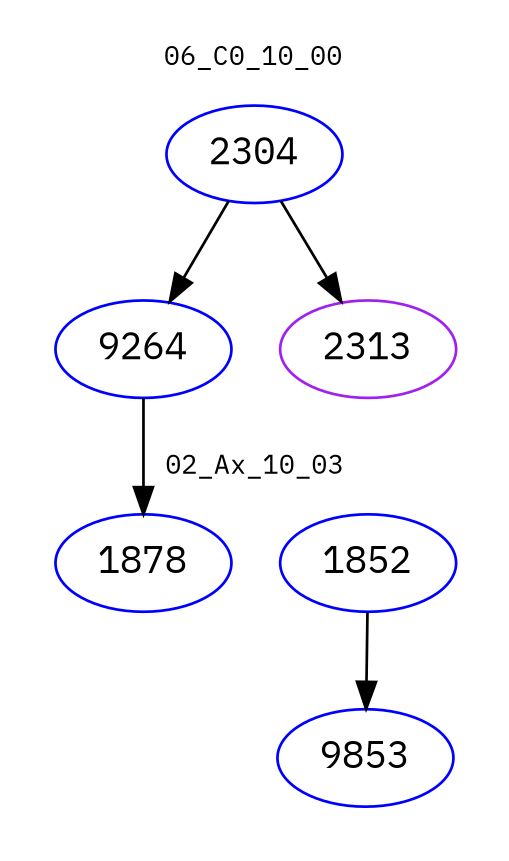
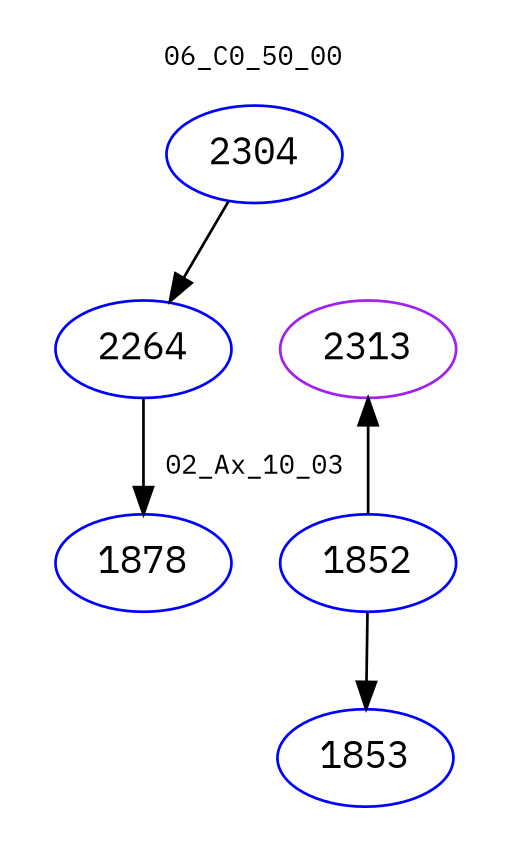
  digraph {
    fontname="IBM Plex Mono"
    node [color=blue fontname="IBM Plex Mono"]
    edge [color=black fontname="IBM Plex Mono"]
    n1 [label=1852]
-   n2 [label=9853]
+   n2 [label=1853]
    n3 [label=1878]
    n4 [label=2304]
-   n5 [label=9264]
+   n5 [label=2264]
    n6 [color=purple label=2313]
    subgraph cluster_1 {
      color=white
      fontsize=10
      label="02_Ax_10_03"
      n1
      n2
      n3
    }
    subgraph cluster_2 {
      color=white
      fontsize=10
-     label="06_C0_10_00"
+     label="06_C0_50_00"
      n4
      n5
      n6
    }
    n1 -> n2
    n4 -> n5
-   n4 -> n6
+   n1 -> n6
    n5 -> n3
  }
